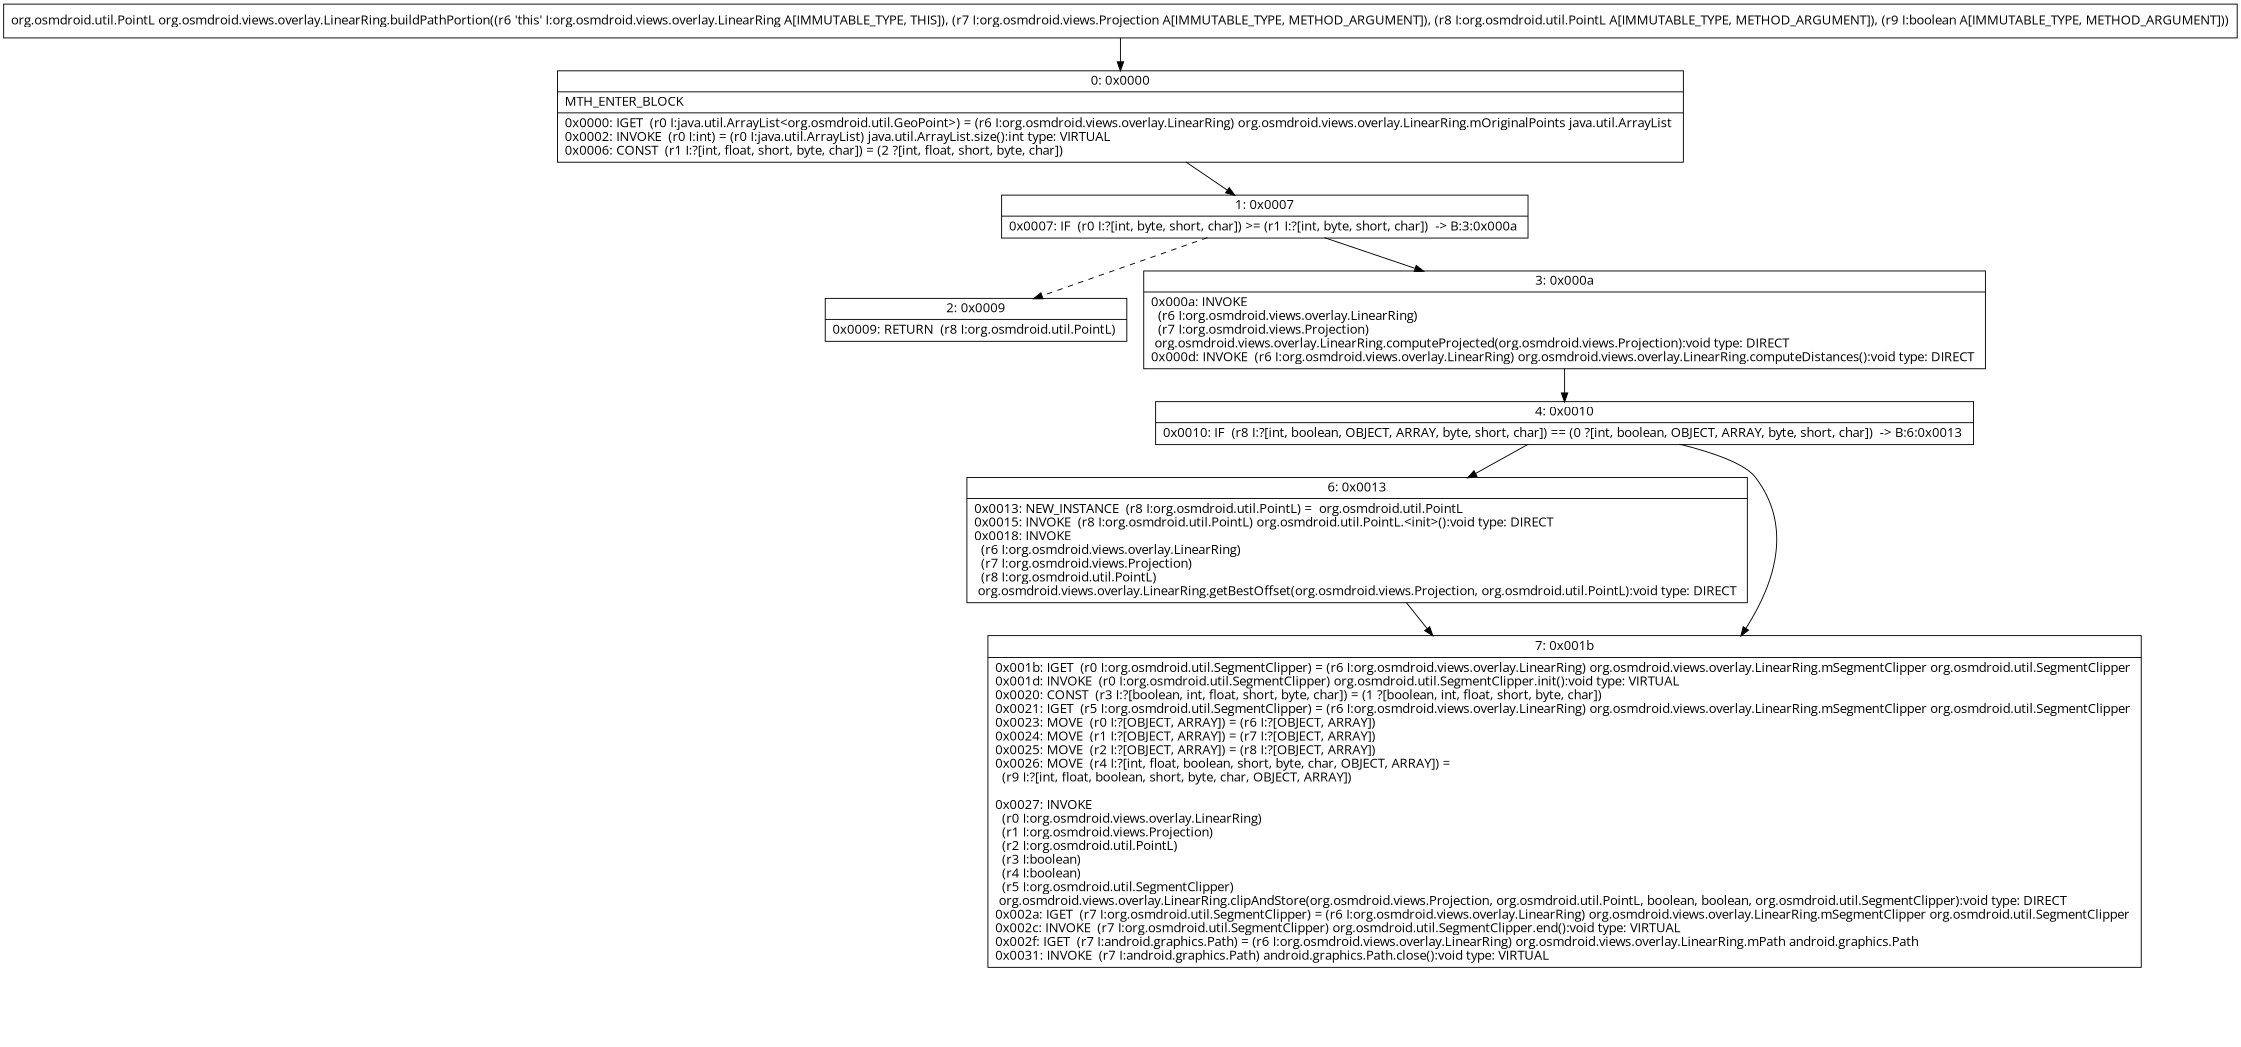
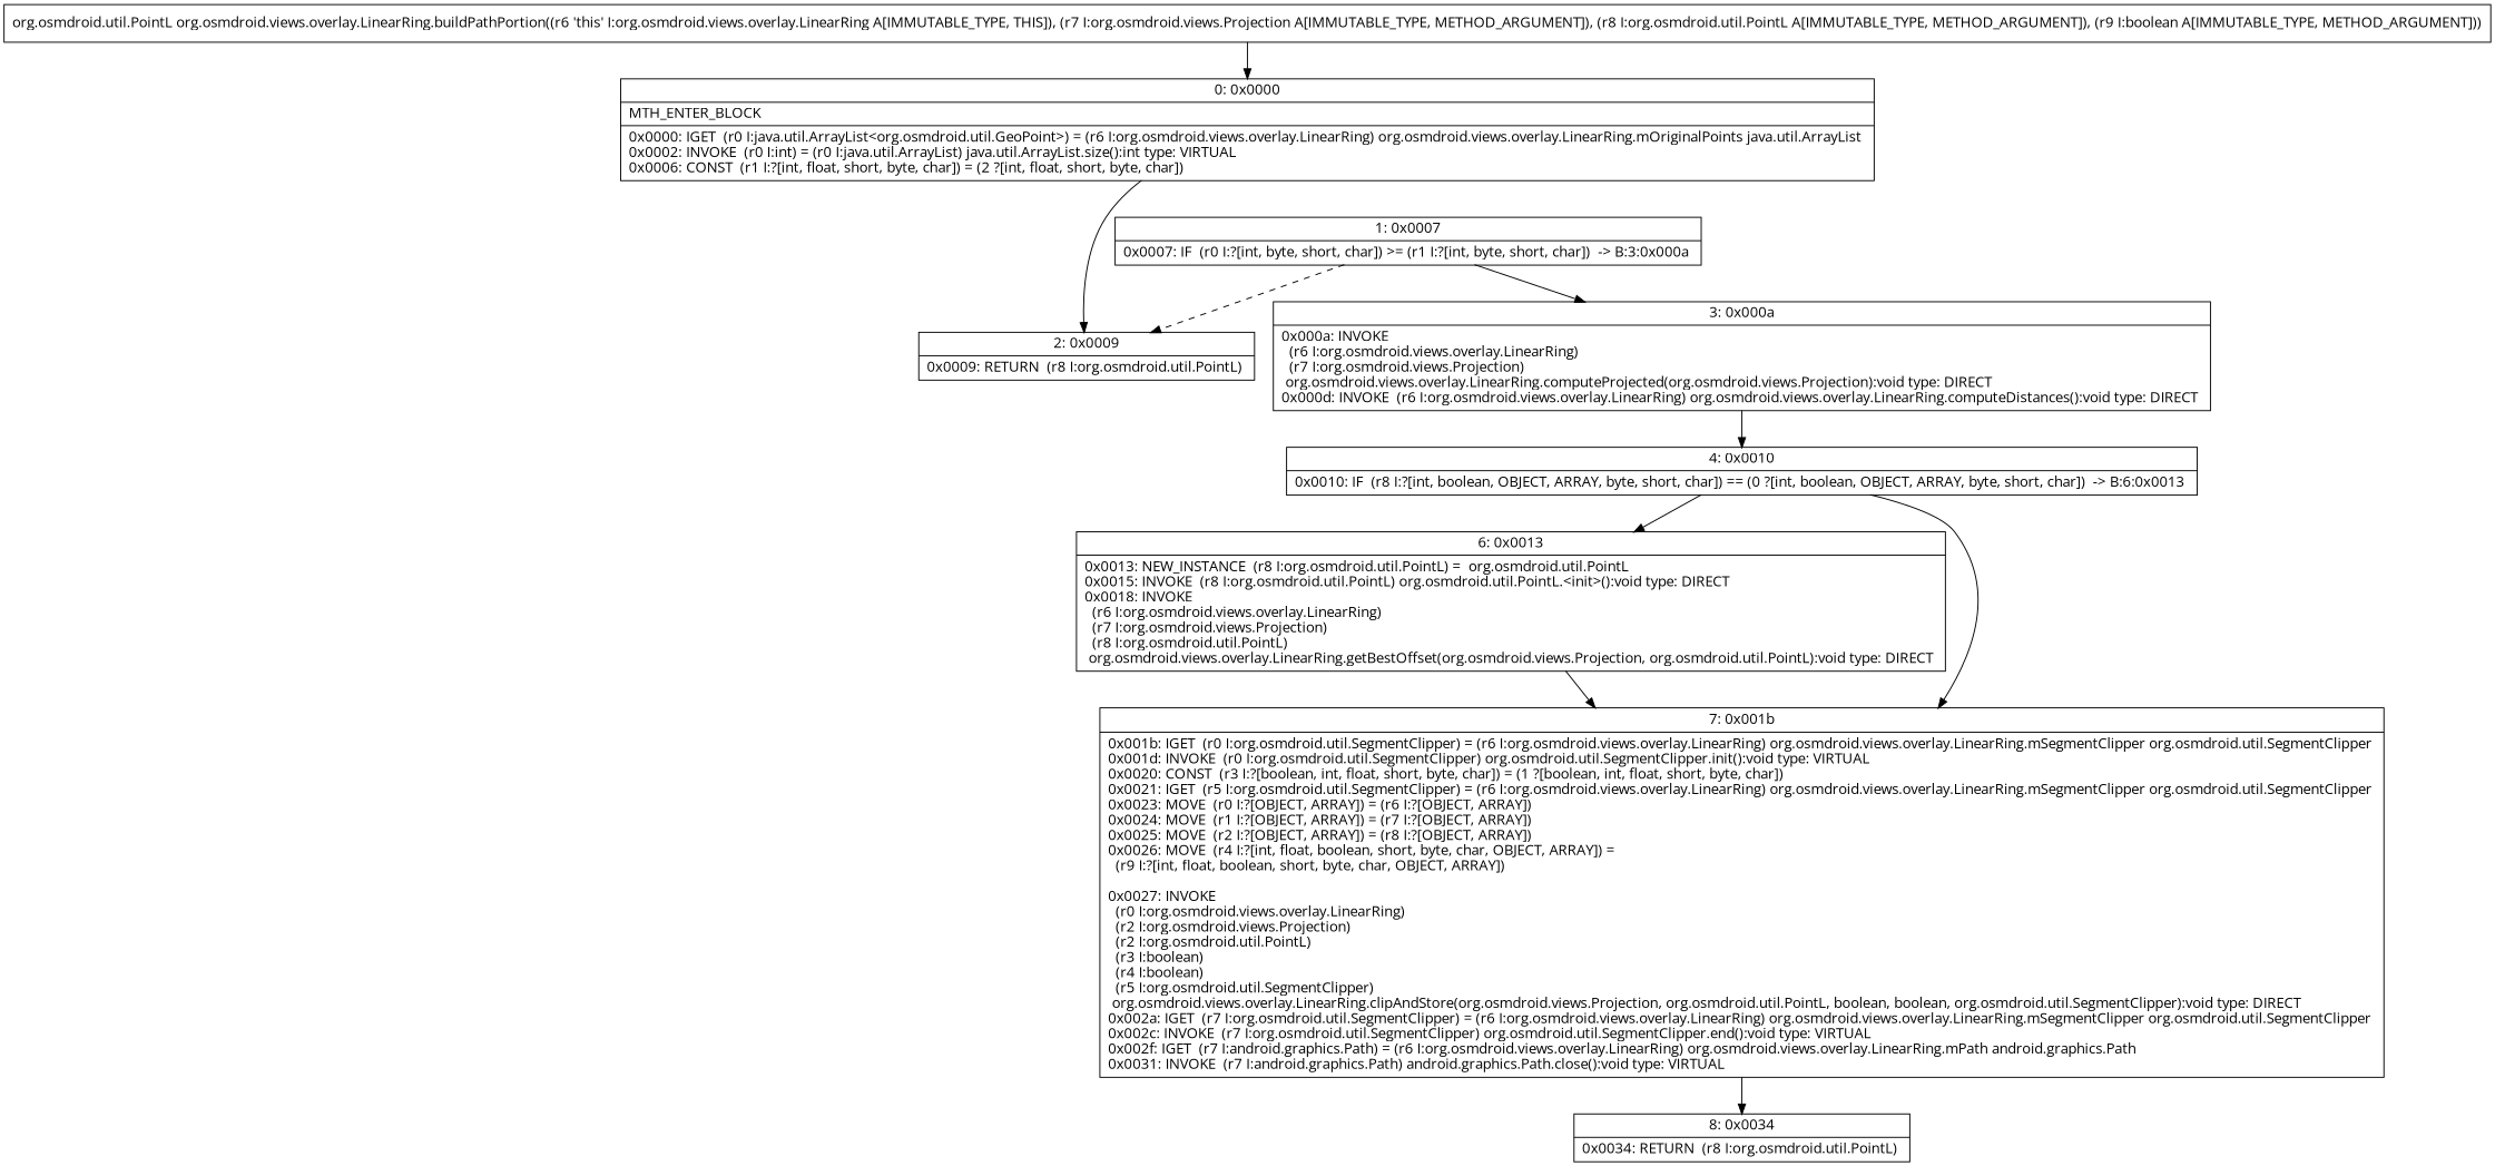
  digraph {
    fontname="Open Sans"
    node [fontname="Open Sans" shape=record]
    edge [fontname="Open Sans"]
    n1 [label="{0\:\ 0x0000|MTH_ENTER_BLOCK\l|0x0000: IGET  (r0 I:java.util.ArrayList\<org.osmdroid.util.GeoPoint\>) = (r6 I:org.osmdroid.views.overlay.LinearRing) org.osmdroid.views.overlay.LinearRing.mOriginalPoints java.util.ArrayList \l0x0002: INVOKE  (r0 I:int) = (r0 I:java.util.ArrayList) java.util.ArrayList.size():int type: VIRTUAL \l0x0006: CONST  (r1 I:?[int, float, short, byte, char]) = (2 ?[int, float, short, byte, char]) \l}"]
    n2 [label="{1\:\ 0x0007|0x0007: IF  (r0 I:?[int, byte, short, char]) \>= (r1 I:?[int, byte, short, char])  \-\> B:3:0x000a \l}"]
    n3 [label="{2\:\ 0x0009|0x0009: RETURN  (r8 I:org.osmdroid.util.PointL) \l}"]
    n4 [label="{3\:\ 0x000a|0x000a: INVOKE  \l  (r6 I:org.osmdroid.views.overlay.LinearRing)\l  (r7 I:org.osmdroid.views.Projection)\l org.osmdroid.views.overlay.LinearRing.computeProjected(org.osmdroid.views.Projection):void type: DIRECT \l0x000d: INVOKE  (r6 I:org.osmdroid.views.overlay.LinearRing) org.osmdroid.views.overlay.LinearRing.computeDistances():void type: DIRECT \l}"]
    n5 [label="{4\:\ 0x0010|0x0010: IF  (r8 I:?[int, boolean, OBJECT, ARRAY, byte, short, char]) == (0 ?[int, boolean, OBJECT, ARRAY, byte, short, char])  \-\> B:6:0x0013 \l}"]
    n6 [label="{6\:\ 0x0013|0x0013: NEW_INSTANCE  (r8 I:org.osmdroid.util.PointL) =  org.osmdroid.util.PointL \l0x0015: INVOKE  (r8 I:org.osmdroid.util.PointL) org.osmdroid.util.PointL.\<init\>():void type: DIRECT \l0x0018: INVOKE  \l  (r6 I:org.osmdroid.views.overlay.LinearRing)\l  (r7 I:org.osmdroid.views.Projection)\l  (r8 I:org.osmdroid.util.PointL)\l org.osmdroid.views.overlay.LinearRing.getBestOffset(org.osmdroid.views.Projection, org.osmdroid.util.PointL):void type: DIRECT \l}"]
-   n7 [label="{7\:\ 0x001b|0x001b: IGET  (r0 I:org.osmdroid.util.SegmentClipper) = (r6 I:org.osmdroid.views.overlay.LinearRing) org.osmdroid.views.overlay.LinearRing.mSegmentClipper org.osmdroid.util.SegmentClipper \l0x001d: INVOKE  (r0 I:org.osmdroid.util.SegmentClipper) org.osmdroid.util.SegmentClipper.init():void type: VIRTUAL \l0x0020: CONST  (r3 I:?[boolean, int, float, short, byte, char]) = (1 ?[boolean, int, float, short, byte, char]) \l0x0021: IGET  (r5 I:org.osmdroid.util.SegmentClipper) = (r6 I:org.osmdroid.views.overlay.LinearRing) org.osmdroid.views.overlay.LinearRing.mSegmentClipper org.osmdroid.util.SegmentClipper \l0x0023: MOVE  (r0 I:?[OBJECT, ARRAY]) = (r6 I:?[OBJECT, ARRAY]) \l0x0024: MOVE  (r1 I:?[OBJECT, ARRAY]) = (r7 I:?[OBJECT, ARRAY]) \l0x0025: MOVE  (r2 I:?[OBJECT, ARRAY]) = (r8 I:?[OBJECT, ARRAY]) \l0x0026: MOVE  (r4 I:?[int, float, boolean, short, byte, char, OBJECT, ARRAY]) = \l  (r9 I:?[int, float, boolean, short, byte, char, OBJECT, ARRAY])\l \l0x0027: INVOKE  \l  (r0 I:org.osmdroid.views.overlay.LinearRing)\l  (r1 I:org.osmdroid.views.Projection)\l  (r2 I:org.osmdroid.util.PointL)\l  (r3 I:boolean)\l  (r4 I:boolean)\l  (r5 I:org.osmdroid.util.SegmentClipper)\l org.osmdroid.views.overlay.LinearRing.clipAndStore(org.osmdroid.views.Projection, org.osmdroid.util.PointL, boolean, boolean, org.osmdroid.util.SegmentClipper):void type: DIRECT \l0x002a: IGET  (r7 I:org.osmdroid.util.SegmentClipper) = (r6 I:org.osmdroid.views.overlay.LinearRing) org.osmdroid.views.overlay.LinearRing.mSegmentClipper org.osmdroid.util.SegmentClipper \l0x002c: INVOKE  (r7 I:org.osmdroid.util.SegmentClipper) org.osmdroid.util.SegmentClipper.end():void type: VIRTUAL \l0x002f: IGET  (r7 I:android.graphics.Path) = (r6 I:org.osmdroid.views.overlay.LinearRing) org.osmdroid.views.overlay.LinearRing.mPath android.graphics.Path \l0x0031: INVOKE  (r7 I:android.graphics.Path) android.graphics.Path.close():void type: VIRTUAL \l}"]
+   n7 [label="{7\:\ 0x001b|0x001b: IGET  (r0 I:org.osmdroid.util.SegmentClipper) = (r6 I:org.osmdroid.views.overlay.LinearRing) org.osmdroid.views.overlay.LinearRing.mSegmentClipper org.osmdroid.util.SegmentClipper \l0x001d: INVOKE  (r0 I:org.osmdroid.util.SegmentClipper) org.osmdroid.util.SegmentClipper.init():void type: VIRTUAL \l0x0020: CONST  (r3 I:?[boolean, int, float, short, byte, char]) = (1 ?[boolean, int, float, short, byte, char]) \l0x0021: IGET  (r5 I:org.osmdroid.util.SegmentClipper) = (r6 I:org.osmdroid.views.overlay.LinearRing) org.osmdroid.views.overlay.LinearRing.mSegmentClipper org.osmdroid.util.SegmentClipper \l0x0023: MOVE  (r0 I:?[OBJECT, ARRAY]) = (r6 I:?[OBJECT, ARRAY]) \l0x0024: MOVE  (r1 I:?[OBJECT, ARRAY]) = (r7 I:?[OBJECT, ARRAY]) \l0x0025: MOVE  (r2 I:?[OBJECT, ARRAY]) = (r8 I:?[OBJECT, ARRAY]) \l0x0026: MOVE  (r4 I:?[int, float, boolean, short, byte, char, OBJECT, ARRAY]) = \l  (r9 I:?[int, float, boolean, short, byte, char, OBJECT, ARRAY])\l \l0x0027: INVOKE  \l  (r0 I:org.osmdroid.views.overlay.LinearRing)\l  (r2 I:org.osmdroid.views.Projection)\l  (r2 I:org.osmdroid.util.PointL)\l  (r3 I:boolean)\l  (r4 I:boolean)\l  (r5 I:org.osmdroid.util.SegmentClipper)\l org.osmdroid.views.overlay.LinearRing.clipAndStore(org.osmdroid.views.Projection, org.osmdroid.util.PointL, boolean, boolean, org.osmdroid.util.SegmentClipper):void type: DIRECT \l0x002a: IGET  (r7 I:org.osmdroid.util.SegmentClipper) = (r6 I:org.osmdroid.views.overlay.LinearRing) org.osmdroid.views.overlay.LinearRing.mSegmentClipper org.osmdroid.util.SegmentClipper \l0x002c: INVOKE  (r7 I:org.osmdroid.util.SegmentClipper) org.osmdroid.util.SegmentClipper.end():void type: VIRTUAL \l0x002f: IGET  (r7 I:android.graphics.Path) = (r6 I:org.osmdroid.views.overlay.LinearRing) org.osmdroid.views.overlay.LinearRing.mPath android.graphics.Path \l0x0031: INVOKE  (r7 I:android.graphics.Path) android.graphics.Path.close():void type: VIRTUAL \l}"]
+   n8 [label="{8\:\ 0x0034|0x0034: RETURN  (r8 I:org.osmdroid.util.PointL) \l}"]
    n9 [label="{org.osmdroid.util.PointL org.osmdroid.views.overlay.LinearRing.buildPathPortion((r6 'this' I:org.osmdroid.views.overlay.LinearRing A[IMMUTABLE_TYPE, THIS]), (r7 I:org.osmdroid.views.Projection A[IMMUTABLE_TYPE, METHOD_ARGUMENT]), (r8 I:org.osmdroid.util.PointL A[IMMUTABLE_TYPE, METHOD_ARGUMENT]), (r9 I:boolean A[IMMUTABLE_TYPE, METHOD_ARGUMENT])) }"]
-   n1 -> n2
+   n1 -> n3
    n2 -> n3 [style=dashed]
    n2 -> n4
    n4 -> n5
    n5 -> n6
    n5 -> n7 [style=solid]
    n6 -> n7
+   n7 -> n8
    n9 -> n1
  }
